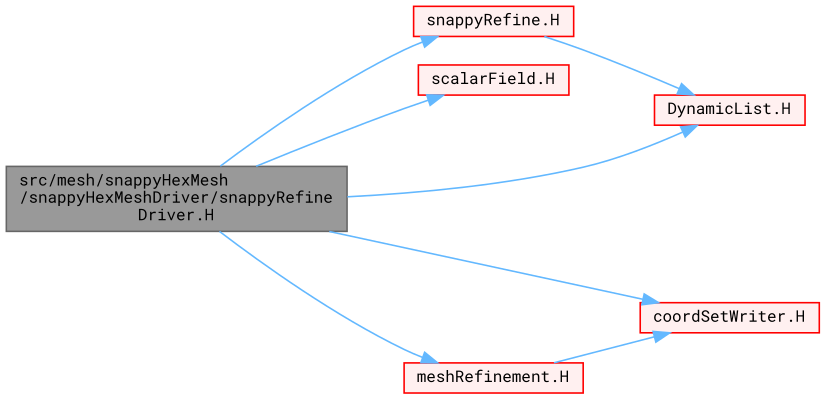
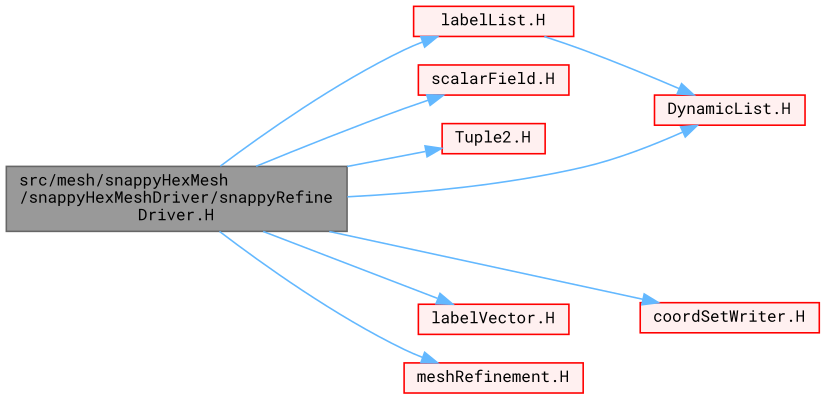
  digraph {
    fontname="Roboto Mono"
    rankdir=LR
    node [color=red fillcolor="#FFF0F0" fontname="Roboto Mono" fontsize=10 shape=box style=filled]
    edge [color=steelblue1 fontname="Roboto Mono" fontsize=10 labelfontname=Helvetica labelfontsize=10 style=solid]
    n1 [color=gray40 fillcolor=grey60 fontcolor=black height=0.2 label="src/mesh/snappyHexMesh\l/snappyHexMeshDriver/snappyRefine\lDriver.H" width=0.4]
-   n2 [height=0.2 label="snappyRefine.H" width=0.4]
+   n2 [height=0.2 label="labelList.H" width=0.4]
    n3 [height=0.2 label="scalarField.H" width=0.4]
+   n4 [height=0.2 label="Tuple2.H" width=0.4]
    n5 [height=0.2 label="coordSetWriter.H" width=0.4]
    n6 [height=0.2 label="DynamicList.H" width=0.4]
+   n7 [height=0.2 label="labelVector.H" width=0.4]
    n8 [height=0.2 label="meshRefinement.H" width=0.4]
    n1 -> n2
    n1 -> n3
+   n1 -> n4
    n1 -> n5
    n1 -> n6
+   n1 -> n7
    n1 -> n8
    n2 -> n6
-   n8 -> n5
  }
